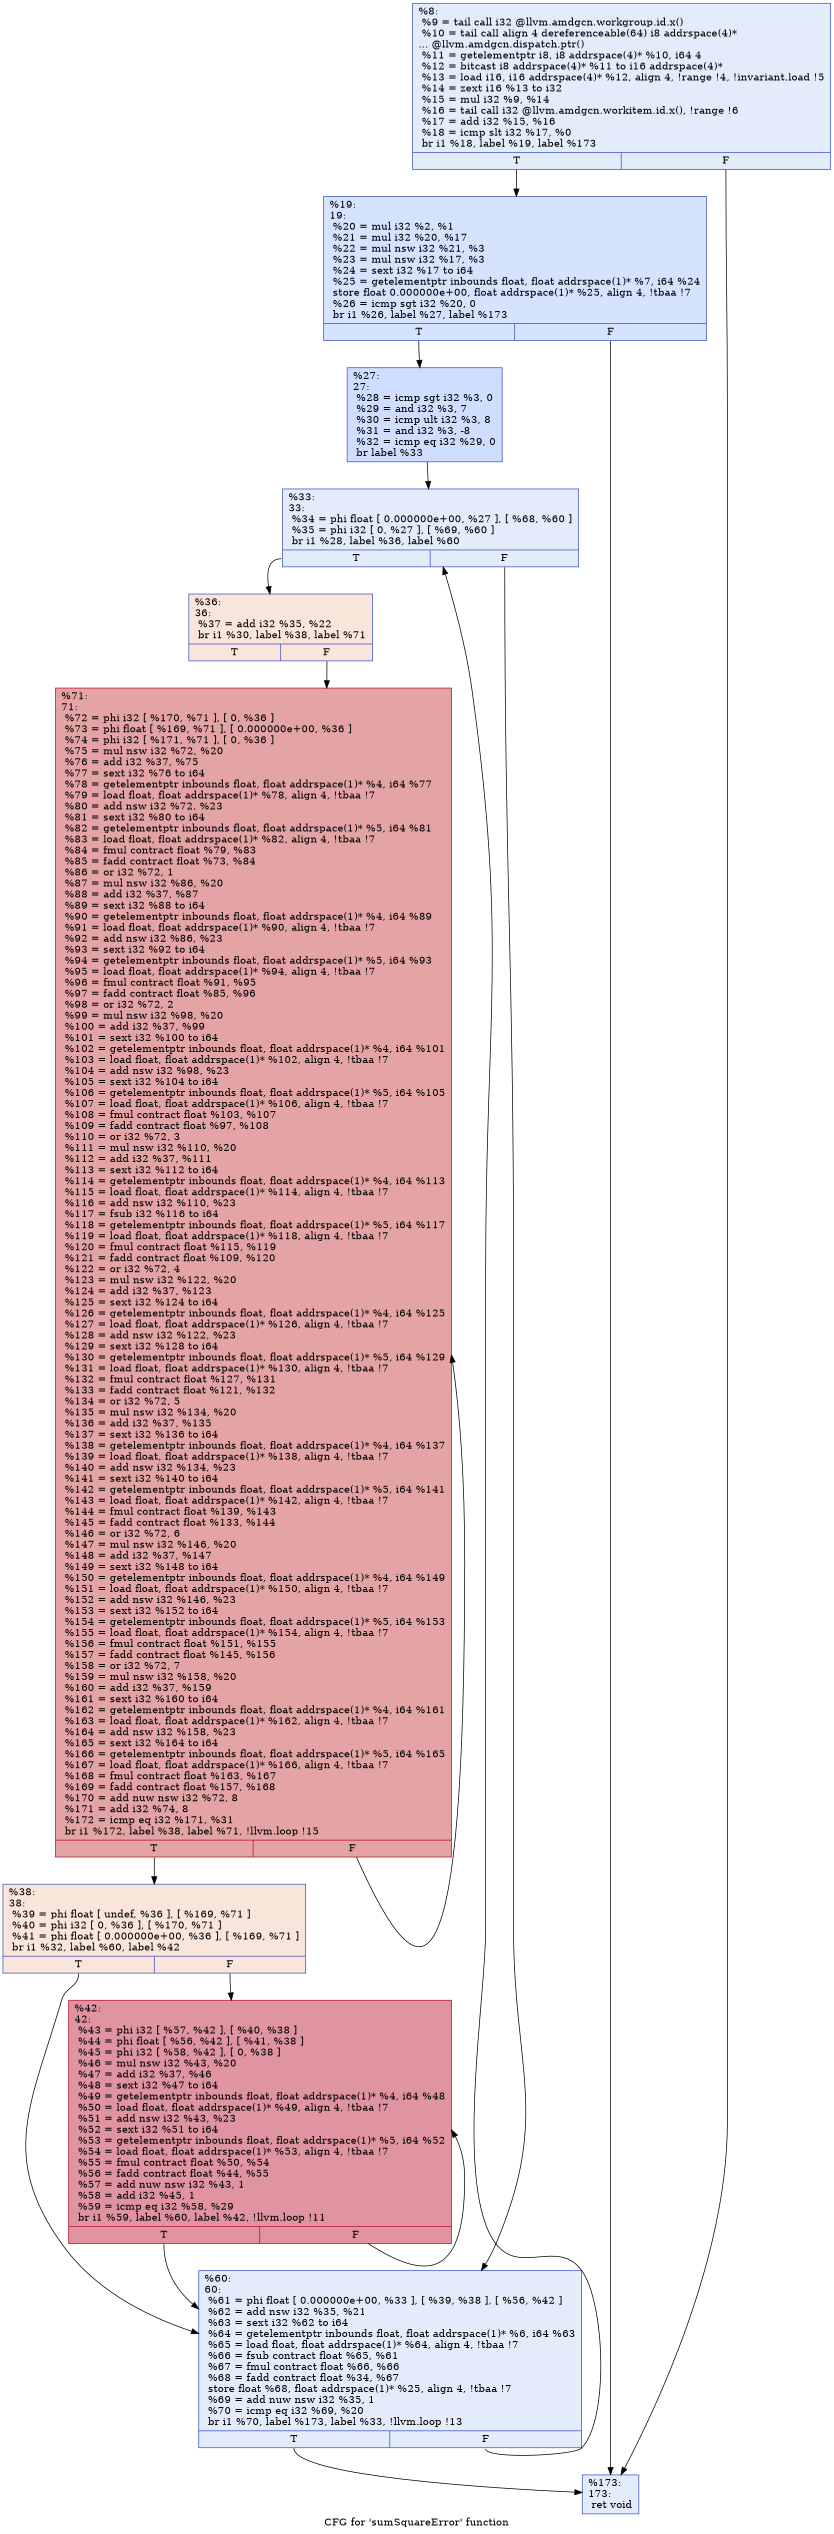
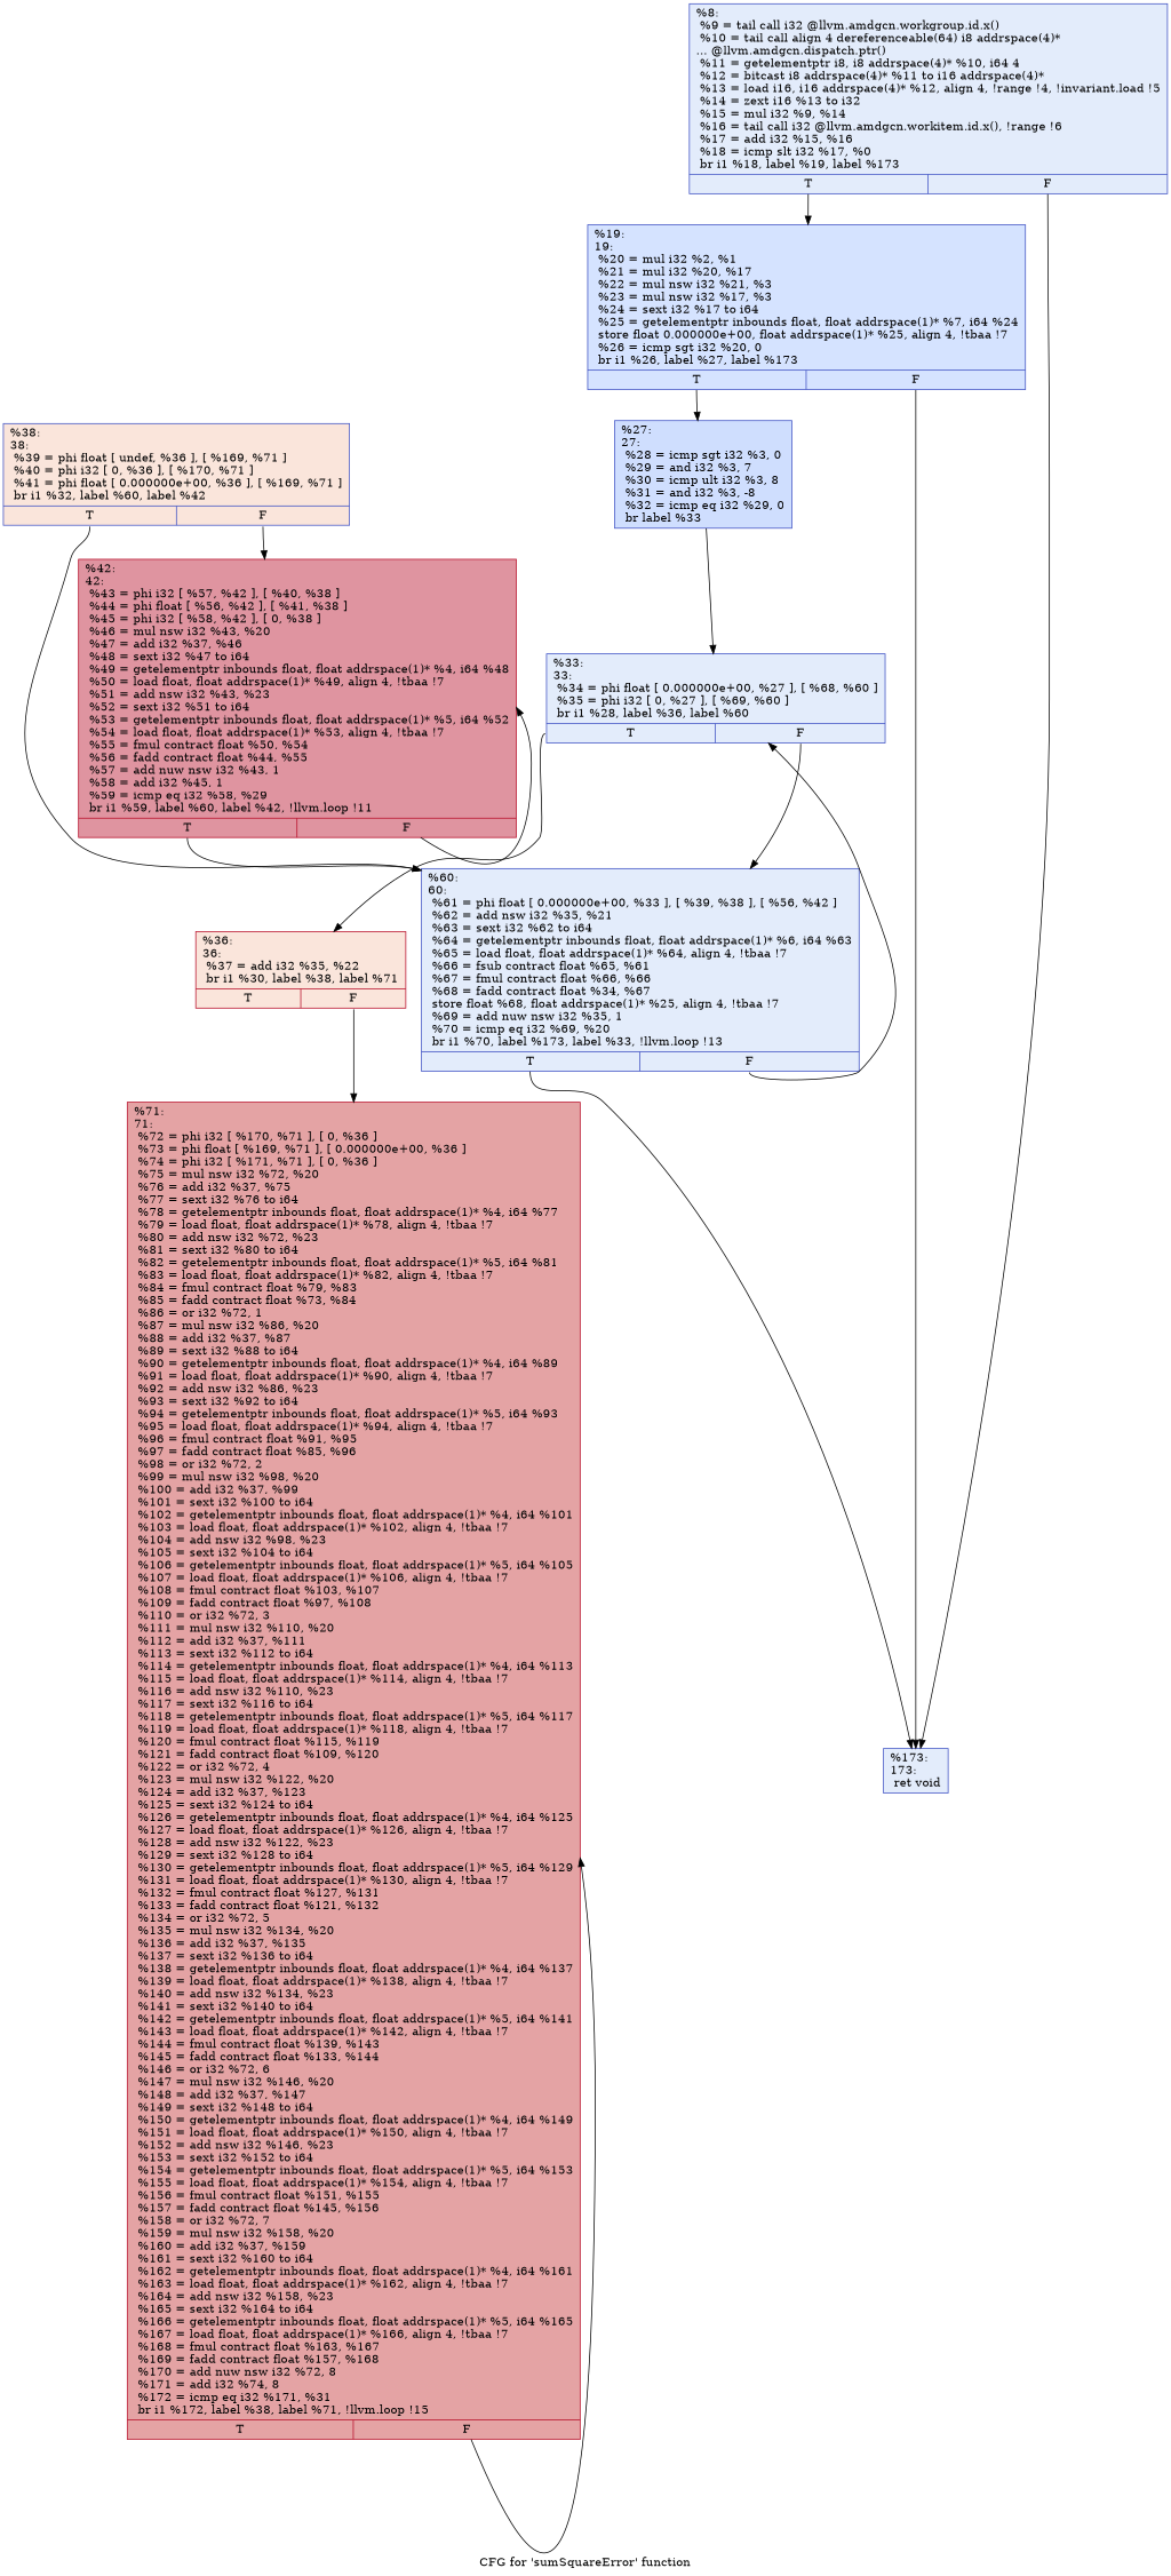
  digraph {
    label="CFG for 'sumSquareError' function"
    node [color="#3d50c3ff" fillcolor="#bfd3f670" shape=record style=filled]
    edge [tailport=s0]
    n1 [label="{%8:\l  %9 = tail call i32 @llvm.amdgcn.workgroup.id.x()\l  %10 = tail call align 4 dereferenceable(64) i8 addrspace(4)*\l... @llvm.amdgcn.dispatch.ptr()\l  %11 = getelementptr i8, i8 addrspace(4)* %10, i64 4\l  %12 = bitcast i8 addrspace(4)* %11 to i16 addrspace(4)*\l  %13 = load i16, i16 addrspace(4)* %12, align 4, !range !4, !invariant.load !5\l  %14 = zext i16 %13 to i32\l  %15 = mul i32 %9, %14\l  %16 = tail call i32 @llvm.amdgcn.workitem.id.x(), !range !6\l  %17 = add i32 %15, %16\l  %18 = icmp slt i32 %17, %0\l  br i1 %18, label %19, label %173\l|{<s0>T|<s1>F}}"]
    n2 [fillcolor="#a1c0ff70" label="{%19:\l19:                                               \l  %20 = mul i32 %2, %1\l  %21 = mul i32 %20, %17\l  %22 = mul nsw i32 %21, %3\l  %23 = mul nsw i32 %17, %3\l  %24 = sext i32 %17 to i64\l  %25 = getelementptr inbounds float, float addrspace(1)* %7, i64 %24\l  store float 0.000000e+00, float addrspace(1)* %25, align 4, !tbaa !7\l  %26 = icmp sgt i32 %20, 0\l  br i1 %26, label %27, label %173\l|{<s0>T|<s1>F}}"]
    n3 [label="{%173:\l173:                                              \l  ret void\l}"]
    n4 [fillcolor="#93b5fe70" label="{%27:\l27:                                               \l  %28 = icmp sgt i32 %3, 0\l  %29 = and i32 %3, 7\l  %30 = icmp ult i32 %3, 8\l  %31 = and i32 %3, -8\l  %32 = icmp eq i32 %29, 0\l  br label %33\l}"]
    n5 [label="{%33:\l33:                                               \l  %34 = phi float [ 0.000000e+00, %27 ], [ %68, %60 ]\l  %35 = phi i32 [ 0, %27 ], [ %69, %60 ]\l  br i1 %28, label %36, label %60\l|{<s0>T|<s1>F}}"]
-   n6 [fillcolor="#f4c5ad70" label="{%36:\l36:                                               \l  %37 = add i32 %35, %22\l  br i1 %30, label %38, label %71\l|{<s0>T|<s1>F}}"]
+   n6 [color="#b70d28ff" fillcolor="#f4c5ad70" label="{%36:\l36:                                               \l  %37 = add i32 %35, %22\l  br i1 %30, label %38, label %71\l|{<s0>T|<s1>F}}"]
    n7 [label="{%60:\l60:                                               \l  %61 = phi float [ 0.000000e+00, %33 ], [ %39, %38 ], [ %56, %42 ]\l  %62 = add nsw i32 %35, %21\l  %63 = sext i32 %62 to i64\l  %64 = getelementptr inbounds float, float addrspace(1)* %6, i64 %63\l  %65 = load float, float addrspace(1)* %64, align 4, !tbaa !7\l  %66 = fsub contract float %65, %61\l  %67 = fmul contract float %66, %66\l  %68 = fadd contract float %34, %67\l  store float %68, float addrspace(1)* %25, align 4, !tbaa !7\l  %69 = add nuw nsw i32 %35, 1\l  %70 = icmp eq i32 %69, %20\l  br i1 %70, label %173, label %33, !llvm.loop !13\l|{<s0>T|<s1>F}}"]
-   n8 [color="#b70d28ff" fillcolor="#c32e3170" label="{%71:\l71:                                               \l  %72 = phi i32 [ %170, %71 ], [ 0, %36 ]\l  %73 = phi float [ %169, %71 ], [ 0.000000e+00, %36 ]\l  %74 = phi i32 [ %171, %71 ], [ 0, %36 ]\l  %75 = mul nsw i32 %72, %20\l  %76 = add i32 %37, %75\l  %77 = sext i32 %76 to i64\l  %78 = getelementptr inbounds float, float addrspace(1)* %4, i64 %77\l  %79 = load float, float addrspace(1)* %78, align 4, !tbaa !7\l  %80 = add nsw i32 %72, %23\l  %81 = sext i32 %80 to i64\l  %82 = getelementptr inbounds float, float addrspace(1)* %5, i64 %81\l  %83 = load float, float addrspace(1)* %82, align 4, !tbaa !7\l  %84 = fmul contract float %79, %83\l  %85 = fadd contract float %73, %84\l  %86 = or i32 %72, 1\l  %87 = mul nsw i32 %86, %20\l  %88 = add i32 %37, %87\l  %89 = sext i32 %88 to i64\l  %90 = getelementptr inbounds float, float addrspace(1)* %4, i64 %89\l  %91 = load float, float addrspace(1)* %90, align 4, !tbaa !7\l  %92 = add nsw i32 %86, %23\l  %93 = sext i32 %92 to i64\l  %94 = getelementptr inbounds float, float addrspace(1)* %5, i64 %93\l  %95 = load float, float addrspace(1)* %94, align 4, !tbaa !7\l  %96 = fmul contract float %91, %95\l  %97 = fadd contract float %85, %96\l  %98 = or i32 %72, 2\l  %99 = mul nsw i32 %98, %20\l  %100 = add i32 %37, %99\l  %101 = sext i32 %100 to i64\l  %102 = getelementptr inbounds float, float addrspace(1)* %4, i64 %101\l  %103 = load float, float addrspace(1)* %102, align 4, !tbaa !7\l  %104 = add nsw i32 %98, %23\l  %105 = sext i32 %104 to i64\l  %106 = getelementptr inbounds float, float addrspace(1)* %5, i64 %105\l  %107 = load float, float addrspace(1)* %106, align 4, !tbaa !7\l  %108 = fmul contract float %103, %107\l  %109 = fadd contract float %97, %108\l  %110 = or i32 %72, 3\l  %111 = mul nsw i32 %110, %20\l  %112 = add i32 %37, %111\l  %113 = sext i32 %112 to i64\l  %114 = getelementptr inbounds float, float addrspace(1)* %4, i64 %113\l  %115 = load float, float addrspace(1)* %114, align 4, !tbaa !7\l  %116 = add nsw i32 %110, %23\l  %117 = fsub i32 %116 to i64\l  %118 = getelementptr inbounds float, float addrspace(1)* %5, i64 %117\l  %119 = load float, float addrspace(1)* %118, align 4, !tbaa !7\l  %120 = fmul contract float %115, %119\l  %121 = fadd contract float %109, %120\l  %122 = or i32 %72, 4\l  %123 = mul nsw i32 %122, %20\l  %124 = add i32 %37, %123\l  %125 = sext i32 %124 to i64\l  %126 = getelementptr inbounds float, float addrspace(1)* %4, i64 %125\l  %127 = load float, float addrspace(1)* %126, align 4, !tbaa !7\l  %128 = add nsw i32 %122, %23\l  %129 = sext i32 %128 to i64\l  %130 = getelementptr inbounds float, float addrspace(1)* %5, i64 %129\l  %131 = load float, float addrspace(1)* %130, align 4, !tbaa !7\l  %132 = fmul contract float %127, %131\l  %133 = fadd contract float %121, %132\l  %134 = or i32 %72, 5\l  %135 = mul nsw i32 %134, %20\l  %136 = add i32 %37, %135\l  %137 = sext i32 %136 to i64\l  %138 = getelementptr inbounds float, float addrspace(1)* %4, i64 %137\l  %139 = load float, float addrspace(1)* %138, align 4, !tbaa !7\l  %140 = add nsw i32 %134, %23\l  %141 = sext i32 %140 to i64\l  %142 = getelementptr inbounds float, float addrspace(1)* %5, i64 %141\l  %143 = load float, float addrspace(1)* %142, align 4, !tbaa !7\l  %144 = fmul contract float %139, %143\l  %145 = fadd contract float %133, %144\l  %146 = or i32 %72, 6\l  %147 = mul nsw i32 %146, %20\l  %148 = add i32 %37, %147\l  %149 = sext i32 %148 to i64\l  %150 = getelementptr inbounds float, float addrspace(1)* %4, i64 %149\l  %151 = load float, float addrspace(1)* %150, align 4, !tbaa !7\l  %152 = add nsw i32 %146, %23\l  %153 = sext i32 %152 to i64\l  %154 = getelementptr inbounds float, float addrspace(1)* %5, i64 %153\l  %155 = load float, float addrspace(1)* %154, align 4, !tbaa !7\l  %156 = fmul contract float %151, %155\l  %157 = fadd contract float %145, %156\l  %158 = or i32 %72, 7\l  %159 = mul nsw i32 %158, %20\l  %160 = add i32 %37, %159\l  %161 = sext i32 %160 to i64\l  %162 = getelementptr inbounds float, float addrspace(1)* %4, i64 %161\l  %163 = load float, float addrspace(1)* %162, align 4, !tbaa !7\l  %164 = add nsw i32 %158, %23\l  %165 = sext i32 %164 to i64\l  %166 = getelementptr inbounds float, float addrspace(1)* %5, i64 %165\l  %167 = load float, float addrspace(1)* %166, align 4, !tbaa !7\l  %168 = fmul contract float %163, %167\l  %169 = fadd contract float %157, %168\l  %170 = add nuw nsw i32 %72, 8\l  %171 = add i32 %74, 8\l  %172 = icmp eq i32 %171, %31\l  br i1 %172, label %38, label %71, !llvm.loop !15\l|{<s0>T|<s1>F}}"]
+   n8 [color="#b70d28ff" fillcolor="#c32e3170" label="{%71:\l71:                                               \l  %72 = phi i32 [ %170, %71 ], [ 0, %36 ]\l  %73 = phi float [ %169, %71 ], [ 0.000000e+00, %36 ]\l  %74 = phi i32 [ %171, %71 ], [ 0, %36 ]\l  %75 = mul nsw i32 %72, %20\l  %76 = add i32 %37, %75\l  %77 = sext i32 %76 to i64\l  %78 = getelementptr inbounds float, float addrspace(1)* %4, i64 %77\l  %79 = load float, float addrspace(1)* %78, align 4, !tbaa !7\l  %80 = add nsw i32 %72, %23\l  %81 = sext i32 %80 to i64\l  %82 = getelementptr inbounds float, float addrspace(1)* %5, i64 %81\l  %83 = load float, float addrspace(1)* %82, align 4, !tbaa !7\l  %84 = fmul contract float %79, %83\l  %85 = fadd contract float %73, %84\l  %86 = or i32 %72, 1\l  %87 = mul nsw i32 %86, %20\l  %88 = add i32 %37, %87\l  %89 = sext i32 %88 to i64\l  %90 = getelementptr inbounds float, float addrspace(1)* %4, i64 %89\l  %91 = load float, float addrspace(1)* %90, align 4, !tbaa !7\l  %92 = add nsw i32 %86, %23\l  %93 = sext i32 %92 to i64\l  %94 = getelementptr inbounds float, float addrspace(1)* %5, i64 %93\l  %95 = load float, float addrspace(1)* %94, align 4, !tbaa !7\l  %96 = fmul contract float %91, %95\l  %97 = fadd contract float %85, %96\l  %98 = or i32 %72, 2\l  %99 = mul nsw i32 %98, %20\l  %100 = add i32 %37, %99\l  %101 = sext i32 %100 to i64\l  %102 = getelementptr inbounds float, float addrspace(1)* %4, i64 %101\l  %103 = load float, float addrspace(1)* %102, align 4, !tbaa !7\l  %104 = add nsw i32 %98, %23\l  %105 = sext i32 %104 to i64\l  %106 = getelementptr inbounds float, float addrspace(1)* %5, i64 %105\l  %107 = load float, float addrspace(1)* %106, align 4, !tbaa !7\l  %108 = fmul contract float %103, %107\l  %109 = fadd contract float %97, %108\l  %110 = or i32 %72, 3\l  %111 = mul nsw i32 %110, %20\l  %112 = add i32 %37, %111\l  %113 = sext i32 %112 to i64\l  %114 = getelementptr inbounds float, float addrspace(1)* %4, i64 %113\l  %115 = load float, float addrspace(1)* %114, align 4, !tbaa !7\l  %116 = add nsw i32 %110, %23\l  %117 = sext i32 %116 to i64\l  %118 = getelementptr inbounds float, float addrspace(1)* %5, i64 %117\l  %119 = load float, float addrspace(1)* %118, align 4, !tbaa !7\l  %120 = fmul contract float %115, %119\l  %121 = fadd contract float %109, %120\l  %122 = or i32 %72, 4\l  %123 = mul nsw i32 %122, %20\l  %124 = add i32 %37, %123\l  %125 = sext i32 %124 to i64\l  %126 = getelementptr inbounds float, float addrspace(1)* %4, i64 %125\l  %127 = load float, float addrspace(1)* %126, align 4, !tbaa !7\l  %128 = add nsw i32 %122, %23\l  %129 = sext i32 %128 to i64\l  %130 = getelementptr inbounds float, float addrspace(1)* %5, i64 %129\l  %131 = load float, float addrspace(1)* %130, align 4, !tbaa !7\l  %132 = fmul contract float %127, %131\l  %133 = fadd contract float %121, %132\l  %134 = or i32 %72, 5\l  %135 = mul nsw i32 %134, %20\l  %136 = add i32 %37, %135\l  %137 = sext i32 %136 to i64\l  %138 = getelementptr inbounds float, float addrspace(1)* %4, i64 %137\l  %139 = load float, float addrspace(1)* %138, align 4, !tbaa !7\l  %140 = add nsw i32 %134, %23\l  %141 = sext i32 %140 to i64\l  %142 = getelementptr inbounds float, float addrspace(1)* %5, i64 %141\l  %143 = load float, float addrspace(1)* %142, align 4, !tbaa !7\l  %144 = fmul contract float %139, %143\l  %145 = fadd contract float %133, %144\l  %146 = or i32 %72, 6\l  %147 = mul nsw i32 %146, %20\l  %148 = add i32 %37, %147\l  %149 = sext i32 %148 to i64\l  %150 = getelementptr inbounds float, float addrspace(1)* %4, i64 %149\l  %151 = load float, float addrspace(1)* %150, align 4, !tbaa !7\l  %152 = add nsw i32 %146, %23\l  %153 = sext i32 %152 to i64\l  %154 = getelementptr inbounds float, float addrspace(1)* %5, i64 %153\l  %155 = load float, float addrspace(1)* %154, align 4, !tbaa !7\l  %156 = fmul contract float %151, %155\l  %157 = fadd contract float %145, %156\l  %158 = or i32 %72, 7\l  %159 = mul nsw i32 %158, %20\l  %160 = add i32 %37, %159\l  %161 = sext i32 %160 to i64\l  %162 = getelementptr inbounds float, float addrspace(1)* %4, i64 %161\l  %163 = load float, float addrspace(1)* %162, align 4, !tbaa !7\l  %164 = add nsw i32 %158, %23\l  %165 = sext i32 %164 to i64\l  %166 = getelementptr inbounds float, float addrspace(1)* %5, i64 %165\l  %167 = load float, float addrspace(1)* %166, align 4, !tbaa !7\l  %168 = fmul contract float %163, %167\l  %169 = fadd contract float %157, %168\l  %170 = add nuw nsw i32 %72, 8\l  %171 = add i32 %74, 8\l  %172 = icmp eq i32 %171, %31\l  br i1 %172, label %38, label %71, !llvm.loop !15\l|{<s0>T|<s1>F}}"]
    n9 [fillcolor="#f4c5ad70" label="{%38:\l38:                                               \l  %39 = phi float [ undef, %36 ], [ %169, %71 ]\l  %40 = phi i32 [ 0, %36 ], [ %170, %71 ]\l  %41 = phi float [ 0.000000e+00, %36 ], [ %169, %71 ]\l  br i1 %32, label %60, label %42\l|{<s0>T|<s1>F}}"]
    n10 [color="#b70d28ff" fillcolor="#b70d2870" label="{%42:\l42:                                               \l  %43 = phi i32 [ %57, %42 ], [ %40, %38 ]\l  %44 = phi float [ %56, %42 ], [ %41, %38 ]\l  %45 = phi i32 [ %58, %42 ], [ 0, %38 ]\l  %46 = mul nsw i32 %43, %20\l  %47 = add i32 %37, %46\l  %48 = sext i32 %47 to i64\l  %49 = getelementptr inbounds float, float addrspace(1)* %4, i64 %48\l  %50 = load float, float addrspace(1)* %49, align 4, !tbaa !7\l  %51 = add nsw i32 %43, %23\l  %52 = sext i32 %51 to i64\l  %53 = getelementptr inbounds float, float addrspace(1)* %5, i64 %52\l  %54 = load float, float addrspace(1)* %53, align 4, !tbaa !7\l  %55 = fmul contract float %50, %54\l  %56 = fadd contract float %44, %55\l  %57 = add nuw nsw i32 %43, 1\l  %58 = add i32 %45, 1\l  %59 = icmp eq i32 %58, %29\l  br i1 %59, label %60, label %42, !llvm.loop !11\l|{<s0>T|<s1>F}}"]
    n1 -> n2
    n1 -> n3 [tailport=s1]
    n2 -> n3 [tailport=s1]
    n2 -> n4
    n4 -> n5
    n5 -> n6
    n5 -> n7 [tailport=s1]
    n6 -> n8 [tailport=s1]
    n7 -> n3
    n7 -> n5 [tailport=s1]
    n8 -> n8 [tailport=s1]
-   n8 -> n9
    n9 -> n7
    n9 -> n10 [tailport=s1]
    n10 -> n7
    n10 -> n10 [tailport=s1]
  }
